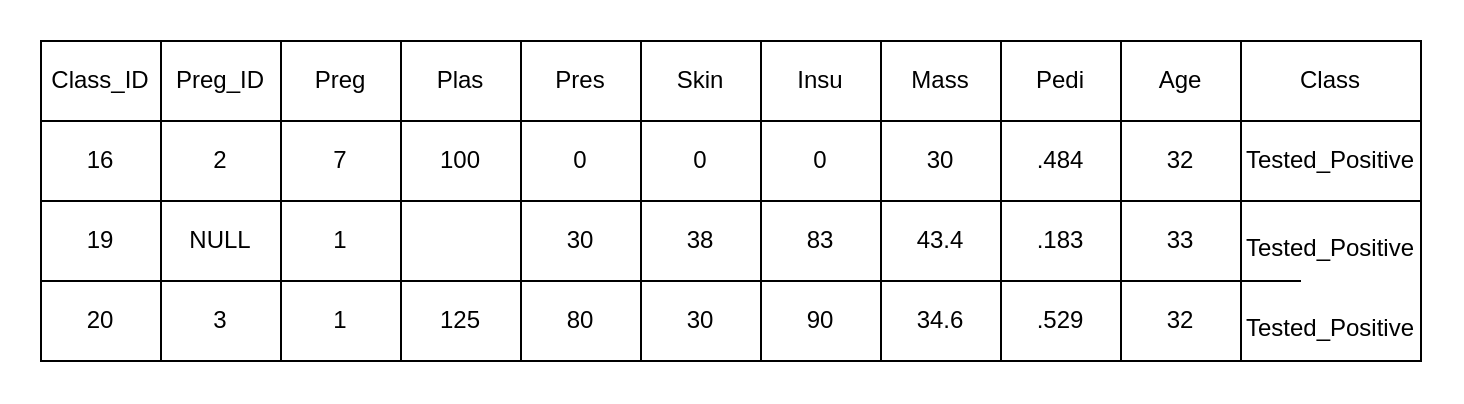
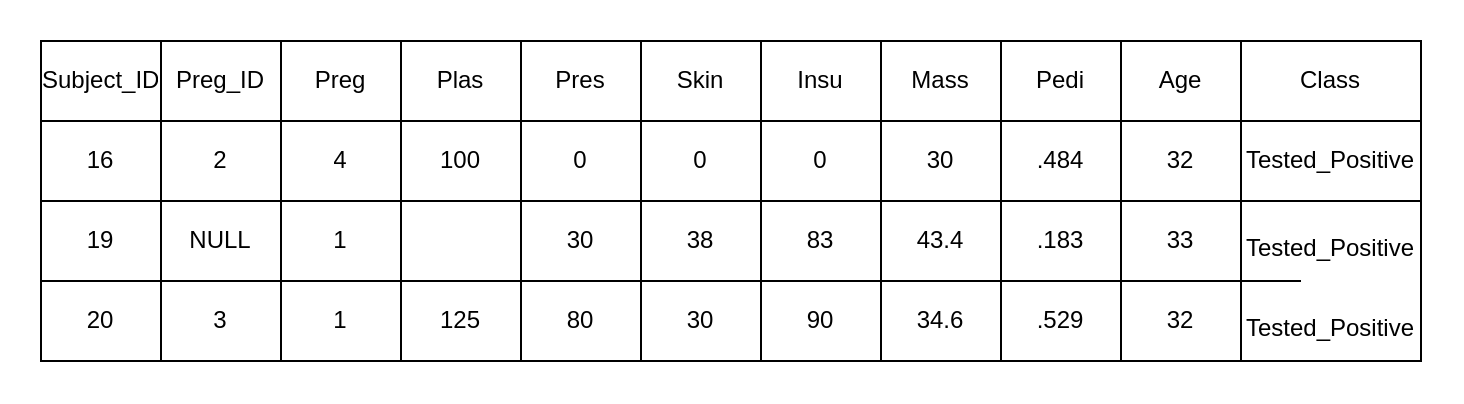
  <mxCell id="0" />
  <mxCell id="1" parent="0" />
  <mxCell id="2" value="" style="shape=table;html=1;whiteSpace=wrap;startSize=0;container=1;collapsible=0;childLayout=tableLayout;" vertex="1" parent="1"><mxGeometry x="20" y="20" width="690" height="160" as="geometry" /></mxCell>
  <mxCell id="3" value="" style="shape=partialRectangle;html=1;whiteSpace=wrap;collapsible=0;dropTarget=0;pointerEvents=0;fillColor=none;top=0;left=0;bottom=0;right=0;points=[[0,0.5],[1,0.5]];portConstraint=eastwest;" vertex="1" parent="2"><mxGeometry width="690" height="40" as="geometry" /></mxCell>
- <mxCell id="4" value="Class_ID" style="shape=partialRectangle;html=1;whiteSpace=wrap;connectable=0;overflow=hidden;fillColor=none;top=0;left=0;bottom=0;right=0;" vertex="1" parent="3"><mxGeometry width="60" height="40" as="geometry" /></mxCell>
+ <mxCell id="4" value="Subject_ID" style="shape=partialRectangle;html=1;whiteSpace=wrap;connectable=0;overflow=hidden;fillColor=none;top=0;left=0;bottom=0;right=0;" vertex="1" parent="3"><mxGeometry width="60" height="40" as="geometry" /></mxCell>
  <mxCell id="5" value="Preg_ID" style="shape=partialRectangle;html=1;whiteSpace=wrap;connectable=0;overflow=hidden;fillColor=none;top=0;left=0;bottom=0;right=0;" vertex="1" parent="3"><mxGeometry x="60" width="60" height="40" as="geometry" /></mxCell>
  <mxCell id="6" value="Preg" style="shape=partialRectangle;html=1;whiteSpace=wrap;connectable=0;overflow=hidden;fillColor=none;top=0;left=0;bottom=0;right=0;" vertex="1" parent="3"><mxGeometry x="120" width="60" height="40" as="geometry" /></mxCell>
  <mxCell id="7" value="Plas" style="shape=partialRectangle;html=1;whiteSpace=wrap;connectable=0;overflow=hidden;fillColor=none;top=0;left=0;bottom=0;right=0;" vertex="1" parent="3"><mxGeometry x="180" width="60" height="40" as="geometry" /></mxCell>
  <mxCell id="8" value="Pres" style="shape=partialRectangle;html=1;whiteSpace=wrap;connectable=0;overflow=hidden;fillColor=none;top=0;left=0;bottom=0;right=0;" vertex="1" parent="3"><mxGeometry x="240" width="60" height="40" as="geometry" /></mxCell>
  <mxCell id="9" value="Skin" style="shape=partialRectangle;html=1;whiteSpace=wrap;connectable=0;overflow=hidden;fillColor=none;top=0;left=0;bottom=0;right=0;" vertex="1" parent="3"><mxGeometry x="300" width="60" height="40" as="geometry" /></mxCell>
  <mxCell id="10" value="Insu" style="shape=partialRectangle;html=1;whiteSpace=wrap;connectable=0;overflow=hidden;fillColor=none;top=0;left=0;bottom=0;right=0;" vertex="1" parent="3"><mxGeometry x="360" width="60" height="40" as="geometry" /></mxCell>
  <mxCell id="11" value="Mass" style="shape=partialRectangle;html=1;whiteSpace=wrap;connectable=0;overflow=hidden;fillColor=none;top=0;left=0;bottom=0;right=0;" vertex="1" parent="3"><mxGeometry x="420" width="60" height="40" as="geometry" /></mxCell>
  <mxCell id="12" value="Pedi" style="shape=partialRectangle;html=1;whiteSpace=wrap;connectable=0;overflow=hidden;fillColor=none;top=0;left=0;bottom=0;right=0;" vertex="1" parent="3"><mxGeometry x="480" width="60" height="40" as="geometry" /></mxCell>
  <mxCell id="13" value="Age" style="shape=partialRectangle;html=1;whiteSpace=wrap;connectable=0;overflow=hidden;fillColor=none;top=0;left=0;bottom=0;right=0;" vertex="1" parent="3"><mxGeometry x="540" width="60" height="40" as="geometry" /></mxCell>
  <mxCell id="14" value="Class" style="shape=partialRectangle;html=1;whiteSpace=wrap;connectable=0;overflow=hidden;fillColor=none;top=0;left=0;bottom=0;right=0;" vertex="1" parent="3"><mxGeometry x="600" width="90" height="40" as="geometry" /></mxCell>
  <mxCell id="15" value="" style="shape=partialRectangle;html=1;whiteSpace=wrap;collapsible=0;dropTarget=0;pointerEvents=0;fillColor=none;top=0;left=0;bottom=0;right=0;points=[[0,0.5],[1,0.5]];portConstraint=eastwest;" vertex="1" parent="2"><mxGeometry y="40" width="690" height="40" as="geometry" /></mxCell>
  <mxCell id="16" value="16" style="shape=partialRectangle;html=1;whiteSpace=wrap;connectable=0;overflow=hidden;fillColor=none;top=0;left=0;bottom=0;right=0;" vertex="1" parent="15"><mxGeometry width="60" height="40" as="geometry" /></mxCell>
  <mxCell id="17" value="2" style="shape=partialRectangle;html=1;whiteSpace=wrap;connectable=0;overflow=hidden;fillColor=none;top=0;left=0;bottom=0;right=0;" vertex="1" parent="15"><mxGeometry x="60" width="60" height="40" as="geometry" /></mxCell>
- <mxCell id="18" value="7" style="shape=partialRectangle;html=1;whiteSpace=wrap;connectable=0;overflow=hidden;fillColor=none;top=0;left=0;bottom=0;right=0;" vertex="1" parent="15"><mxGeometry x="120" width="60" height="40" as="geometry" /></mxCell>
+ <mxCell id="18" value="4" style="shape=partialRectangle;html=1;whiteSpace=wrap;connectable=0;overflow=hidden;fillColor=none;top=0;left=0;bottom=0;right=0;" vertex="1" parent="15"><mxGeometry x="120" width="60" height="40" as="geometry" /></mxCell>
  <mxCell id="19" value="100" style="shape=partialRectangle;html=1;whiteSpace=wrap;connectable=0;overflow=hidden;fillColor=none;top=0;left=0;bottom=0;right=0;" vertex="1" parent="15"><mxGeometry x="180" width="60" height="40" as="geometry" /></mxCell>
  <mxCell id="20" value="0" style="shape=partialRectangle;html=1;whiteSpace=wrap;connectable=0;overflow=hidden;fillColor=none;top=0;left=0;bottom=0;right=0;" vertex="1" parent="15"><mxGeometry x="240" width="60" height="40" as="geometry" /></mxCell>
  <mxCell id="21" value="0" style="shape=partialRectangle;html=1;whiteSpace=wrap;connectable=0;overflow=hidden;fillColor=none;top=0;left=0;bottom=0;right=0;" vertex="1" parent="15"><mxGeometry x="300" width="60" height="40" as="geometry" /></mxCell>
  <mxCell id="22" value="0" style="shape=partialRectangle;html=1;whiteSpace=wrap;connectable=0;overflow=hidden;fillColor=none;top=0;left=0;bottom=0;right=0;" vertex="1" parent="15"><mxGeometry x="360" width="60" height="40" as="geometry" /></mxCell>
  <mxCell id="23" value="30" style="shape=partialRectangle;html=1;whiteSpace=wrap;connectable=0;overflow=hidden;fillColor=none;top=0;left=0;bottom=0;right=0;" vertex="1" parent="15"><mxGeometry x="420" width="60" height="40" as="geometry" /></mxCell>
  <mxCell id="24" value=".484" style="shape=partialRectangle;html=1;whiteSpace=wrap;connectable=0;overflow=hidden;fillColor=none;top=0;left=0;bottom=0;right=0;" vertex="1" parent="15"><mxGeometry x="480" width="60" height="40" as="geometry" /></mxCell>
  <mxCell id="25" value="32" style="shape=partialRectangle;html=1;whiteSpace=wrap;connectable=0;overflow=hidden;fillColor=none;top=0;left=0;bottom=0;right=0;" vertex="1" parent="15"><mxGeometry x="540" width="60" height="40" as="geometry" /></mxCell>
  <mxCell id="26" value="Tested_Positive" style="shape=partialRectangle;html=1;whiteSpace=wrap;connectable=0;overflow=hidden;fillColor=none;top=0;left=0;bottom=0;right=0;" vertex="1" parent="15"><mxGeometry x="600" width="90" height="40" as="geometry" /></mxCell>
  <mxCell id="27" value="" style="shape=partialRectangle;html=1;whiteSpace=wrap;collapsible=0;dropTarget=0;pointerEvents=0;fillColor=none;top=0;left=0;bottom=0;right=0;points=[[0,0.5],[1,0.5]];portConstraint=eastwest;" vertex="1" parent="2"><mxGeometry y="80" width="690" height="40" as="geometry" /></mxCell>
  <mxCell id="28" value="19" style="shape=partialRectangle;html=1;whiteSpace=wrap;connectable=0;overflow=hidden;fillColor=none;top=0;left=0;bottom=0;right=0;" vertex="1" parent="27"><mxGeometry width="60" height="40" as="geometry" /></mxCell>
  <mxCell id="29" value="NULL" style="shape=partialRectangle;html=1;whiteSpace=wrap;connectable=0;overflow=hidden;fillColor=none;top=0;left=0;bottom=0;right=0;" vertex="1" parent="27"><mxGeometry x="60" width="60" height="40" as="geometry" /></mxCell>
  <mxCell id="30" value="1" style="shape=partialRectangle;html=1;whiteSpace=wrap;connectable=0;overflow=hidden;fillColor=none;top=0;left=0;bottom=0;right=0;" vertex="1" parent="27"><mxGeometry x="120" width="60" height="40" as="geometry" /></mxCell>
  <mxCell id="31" value="30" style="shape=partialRectangle;html=1;whiteSpace=wrap;connectable=0;overflow=hidden;fillColor=none;top=0;left=0;bottom=0;right=0;" vertex="1" parent="27"><mxGeometry x="240" width="60" height="40" as="geometry" /></mxCell>
  <mxCell id="32" value="38" style="shape=partialRectangle;html=1;whiteSpace=wrap;connectable=0;overflow=hidden;fillColor=none;top=0;left=0;bottom=0;right=0;" vertex="1" parent="27"><mxGeometry x="300" width="60" height="40" as="geometry" /></mxCell>
  <mxCell id="33" value="83" style="shape=partialRectangle;html=1;whiteSpace=wrap;connectable=0;overflow=hidden;fillColor=none;top=0;left=0;bottom=0;right=0;" vertex="1" parent="27"><mxGeometry x="360" width="60" height="40" as="geometry" /></mxCell>
  <mxCell id="34" value="43.4" style="shape=partialRectangle;html=1;whiteSpace=wrap;connectable=0;overflow=hidden;fillColor=none;top=0;left=0;bottom=0;right=0;" vertex="1" parent="27"><mxGeometry x="420" width="60" height="40" as="geometry" /></mxCell>
  <mxCell id="35" value=".183" style="shape=partialRectangle;html=1;whiteSpace=wrap;connectable=0;overflow=hidden;fillColor=none;top=0;left=0;bottom=0;right=0;" vertex="1" parent="27"><mxGeometry x="480" width="60" height="40" as="geometry" /></mxCell>
  <mxCell id="36" value="33" style="shape=partialRectangle;html=1;whiteSpace=wrap;connectable=0;overflow=hidden;fillColor=none;top=0;left=0;bottom=0;right=0;" vertex="1" parent="27"><mxGeometry x="540" width="60" height="40" as="geometry" /></mxCell>
  <mxCell id="37" value="&#10;Tested_Positive&#10;&#10;" style="shape=partialRectangle;html=1;whiteSpace=wrap;connectable=0;overflow=hidden;fillColor=none;top=0;left=0;bottom=0;right=0;" vertex="1" parent="27"><mxGeometry x="600" width="90" height="40" as="geometry" /></mxCell>
  <mxCell id="38" value="" style="shape=partialRectangle;html=1;whiteSpace=wrap;collapsible=0;dropTarget=0;pointerEvents=0;fillColor=none;top=0;left=0;bottom=0;right=0;points=[[0,0.5],[1,0.5]];portConstraint=eastwest;" vertex="1" parent="2"><mxGeometry y="120" width="690" height="40" as="geometry" /></mxCell>
  <mxCell id="39" value="20" style="shape=partialRectangle;html=1;whiteSpace=wrap;connectable=0;overflow=hidden;fillColor=none;top=0;left=0;bottom=0;right=0;" vertex="1" parent="38"><mxGeometry width="60" height="40" as="geometry" /></mxCell>
  <mxCell id="40" value="3" style="shape=partialRectangle;html=1;whiteSpace=wrap;connectable=0;overflow=hidden;fillColor=none;top=0;left=0;bottom=0;right=0;" vertex="1" parent="38"><mxGeometry x="60" width="60" height="40" as="geometry" /></mxCell>
  <mxCell id="41" value="1" style="shape=partialRectangle;html=1;whiteSpace=wrap;connectable=0;overflow=hidden;fillColor=none;top=0;left=0;bottom=0;right=0;" vertex="1" parent="38"><mxGeometry x="120" width="60" height="40" as="geometry" /></mxCell>
  <mxCell id="42" value="125" style="shape=partialRectangle;html=1;whiteSpace=wrap;connectable=0;overflow=hidden;fillColor=none;top=0;left=0;bottom=0;right=0;" vertex="1" parent="38"><mxGeometry x="180" width="60" height="40" as="geometry" /></mxCell>
  <mxCell id="43" value="80" style="shape=partialRectangle;html=1;whiteSpace=wrap;connectable=0;overflow=hidden;fillColor=none;top=0;left=0;bottom=0;right=0;" vertex="1" parent="38"><mxGeometry x="240" width="60" height="40" as="geometry" /></mxCell>
  <mxCell id="44" value="30" style="shape=partialRectangle;html=1;whiteSpace=wrap;connectable=0;overflow=hidden;fillColor=none;top=0;left=0;bottom=0;right=0;" vertex="1" parent="38"><mxGeometry x="300" width="60" height="40" as="geometry" /></mxCell>
  <mxCell id="45" value="90" style="shape=partialRectangle;html=1;whiteSpace=wrap;connectable=0;overflow=hidden;fillColor=none;top=0;left=0;bottom=0;right=0;" vertex="1" parent="38"><mxGeometry x="360" width="60" height="40" as="geometry" /></mxCell>
  <mxCell id="46" value="34.6" style="shape=partialRectangle;html=1;whiteSpace=wrap;connectable=0;overflow=hidden;fillColor=none;top=0;left=0;bottom=0;right=0;" vertex="1" parent="38"><mxGeometry x="420" width="60" height="40" as="geometry" /></mxCell>
  <mxCell id="47" value=".529" style="shape=partialRectangle;html=1;whiteSpace=wrap;connectable=0;overflow=hidden;fillColor=none;top=0;left=0;bottom=0;right=0;" vertex="1" parent="38"><mxGeometry x="480" width="60" height="40" as="geometry" /></mxCell>
  <mxCell id="48" value="32" style="shape=partialRectangle;html=1;whiteSpace=wrap;connectable=0;overflow=hidden;fillColor=none;top=0;left=0;bottom=0;right=0;" vertex="1" parent="38"><mxGeometry x="540" width="60" height="40" as="geometry" /></mxCell>
  <mxCell id="49" value="&#10;Tested_Positive&#10;&#10;" style="shape=partialRectangle;html=1;whiteSpace=wrap;connectable=0;overflow=hidden;fillColor=none;top=0;left=0;bottom=0;right=0;" vertex="1" parent="38"><mxGeometry x="600" width="90" height="40" as="geometry" /></mxCell>
